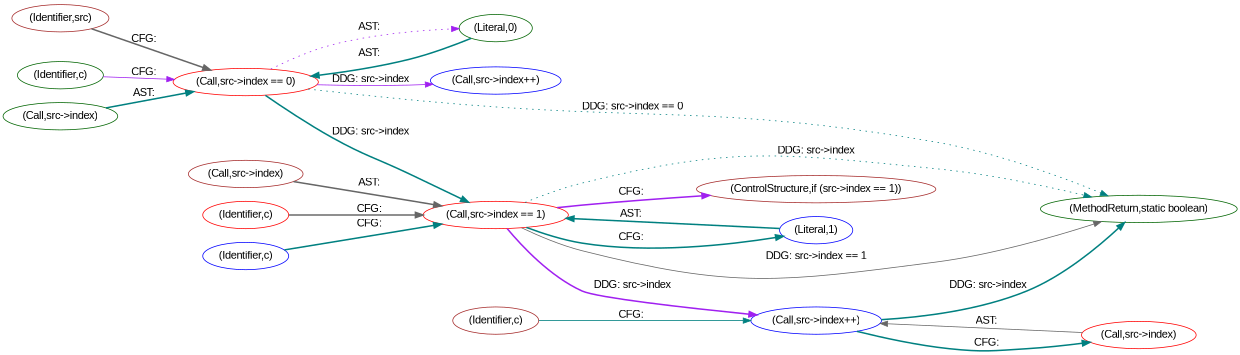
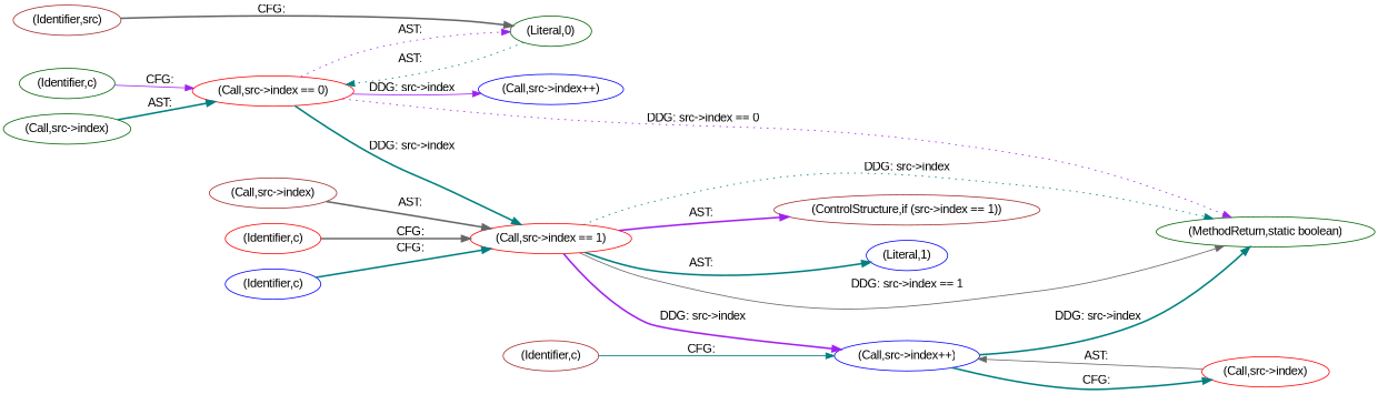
  digraph {
    fontname="Liberation Sans"
    rankdir=LR
    node [color=red fontname="Liberation Sans"]
    edge [color=teal fontname="Liberation Sans" style=bold]
    n1 [label="(Call,src->index == 1)"]
    n2 [color=blue label="(Call,src->index++)"]
    n3 [color=brown label="(ControlStructure,if (src->index == 1))"]
    n4 [color=blue label="(Literal,1)"]
    n5 [color=darkgreen label="(MethodReturn,static boolean)"]
    n6 [label="(Call,src->index)"]
    n7 [label="(Call,src->index == 0)"]
    n8 [color=darkgreen label="(Literal,0)"]
    n9 [color=blue label="(Call,src->index++)"]
    n10 [color=brown label="(Identifier,c)"]
    n11 [label="(Identifier,c)"]
    n12 [color=darkgreen label="(Call,src->index)"]
    n13 [color=darkgreen label="(Identifier,c)"]
    n14 [color=blue label="(Identifier,c)"]
    n15 [color=brown label="(Call,src->index)"]
    n16 [color=brown label="(Identifier,src)"]
    n1 -> n2 [color=purple label="DDG: src->index"]
-   n1 -> n3 [color=purple label="CFG: "]
-   n1 -> n4 [label="CFG: "]
+   n1 -> n3 [color=purple label="AST: "]
+   n1 -> n4 [label="AST: "]
    n1 -> n5 [label="DDG: src->index" style=dotted]
    n1 -> n5 [color=gray40 label="DDG: src->index == 1" style=solid]
    n2 -> n5 [label="DDG: src->index"]
    n2 -> n6 [label="CFG: "]
-   n4 -> n1 [label="AST: "]
    n6 -> n2 [color=gray40 label="AST: " style=solid]
    n7 -> n1 [label="DDG: src->index"]
-   n7 -> n5 [label="DDG: src->index == 0" style=dotted]
+   n7 -> n5 [color=purple label="DDG: src->index == 0" style=dotted]
    n7 -> n8 [color=purple label="AST: " style=dotted]
    n7 -> n9 [color=purple label="DDG: src->index" style=solid]
-   n8 -> n7 [label="AST: "]
+   n8 -> n7 [label="AST: " style=dotted]
    n10 -> n2 [label="CFG: " style=solid]
    n11 -> n1 [color=gray40 label="CFG: "]
    n12 -> n7 [label="AST: "]
    n13 -> n7 [color=purple label="CFG: " style=solid]
    n14 -> n1 [label="CFG: "]
    n15 -> n1 [color=gray40 label="AST: "]
-   n16 -> n7 [color=gray40 label="CFG: "]
+   n16 -> n8 [color=gray40 label="CFG: "]
  }
